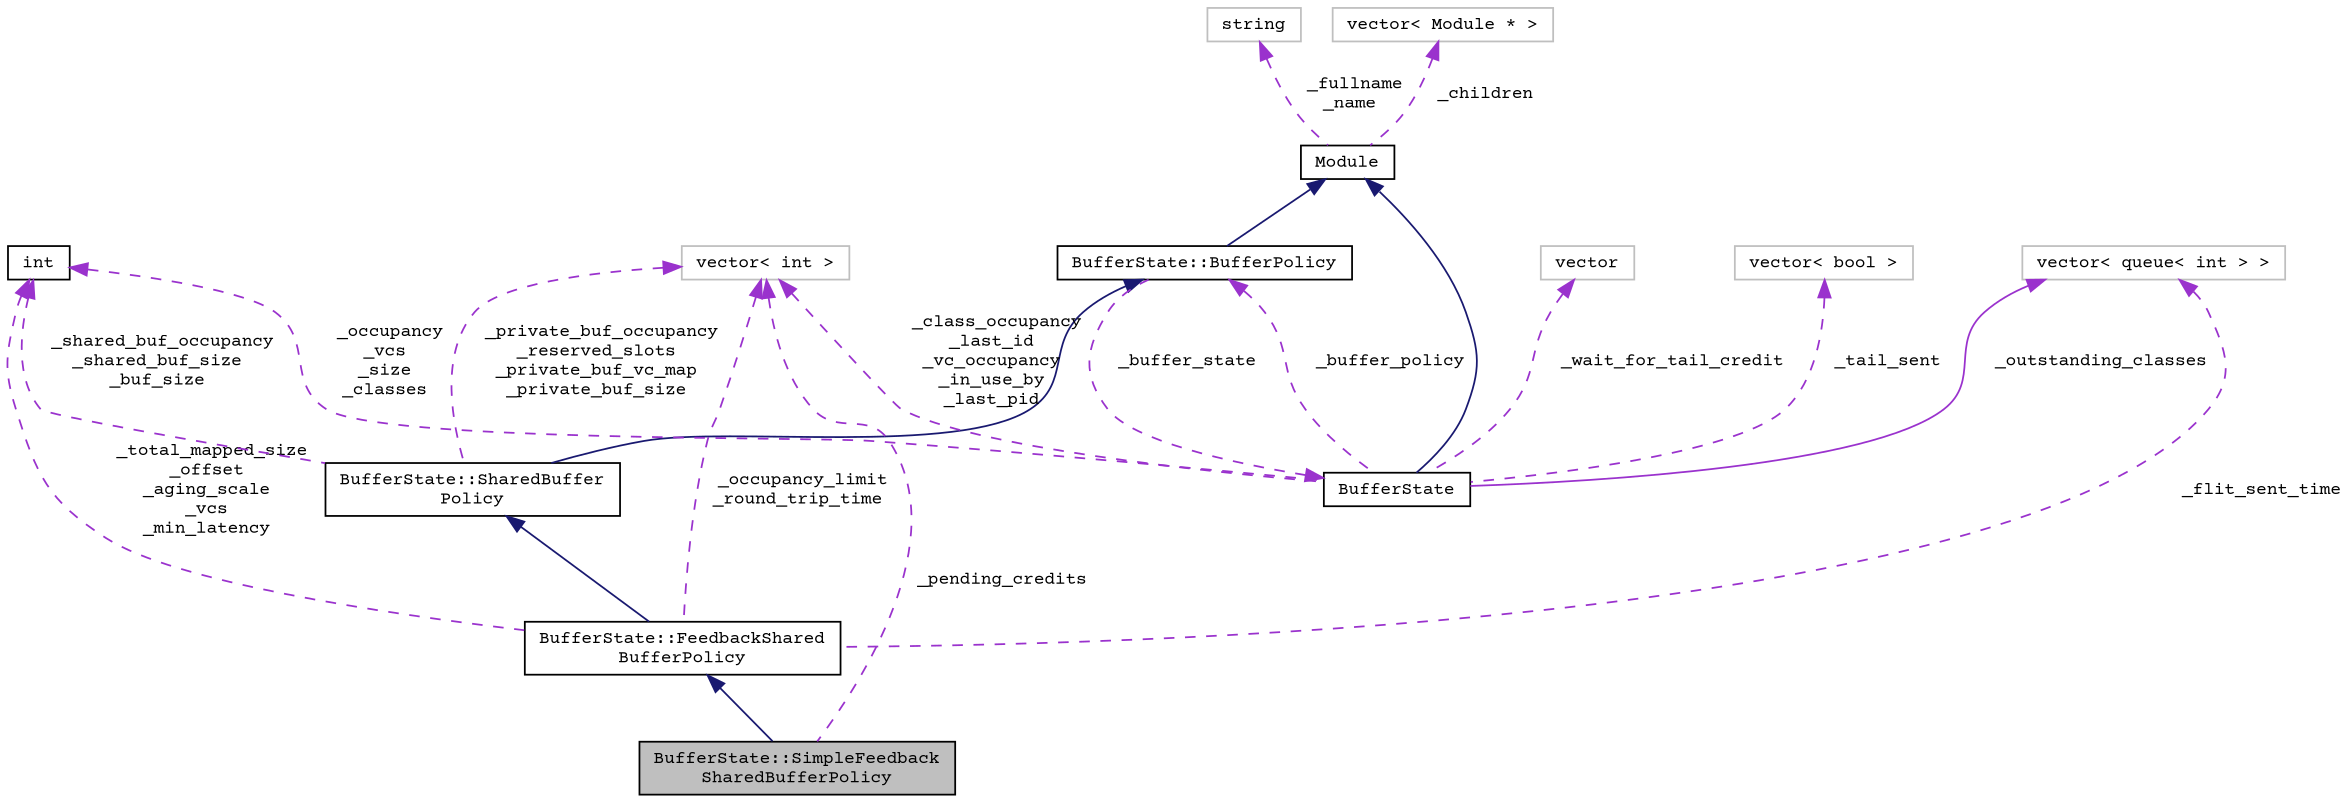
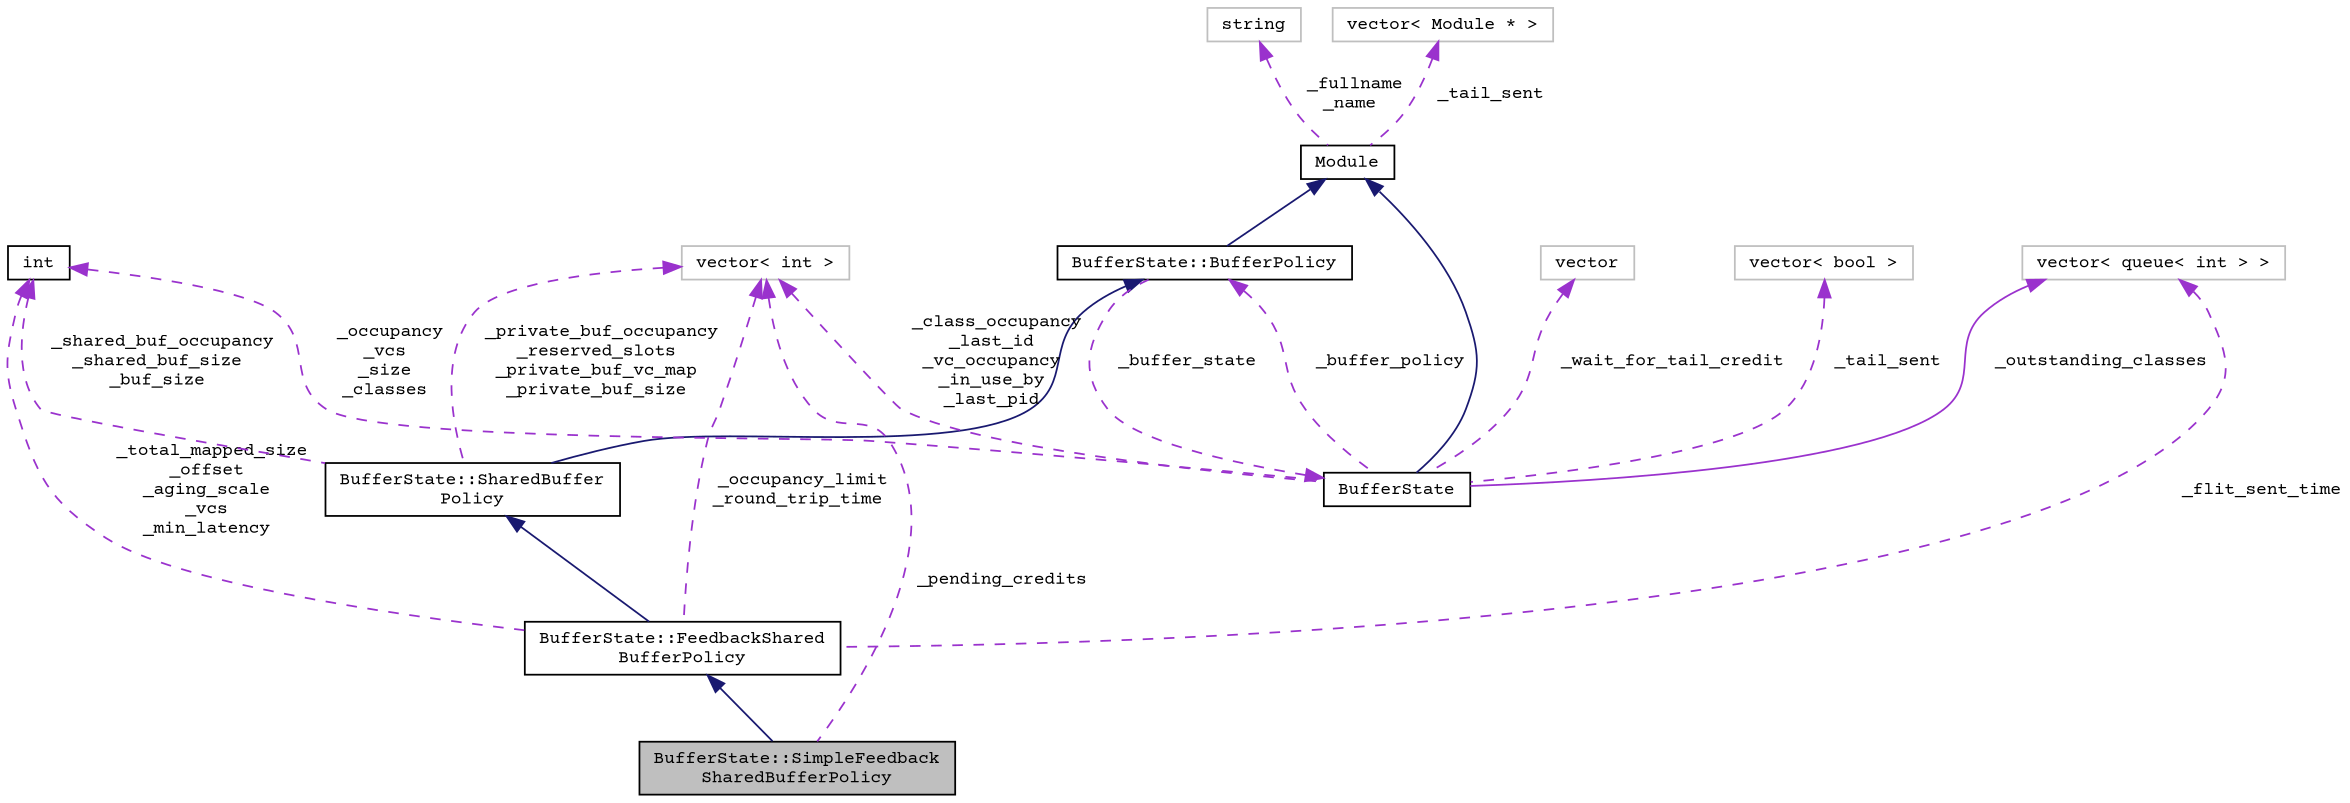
  digraph {
    fontname="Courier Prime"
    node [color=black fontname="Courier Prime" fontsize=10 shape=record]
    edge [color=darkorchid3 dir=back fontname="Courier Prime" fontsize=10 labelfontname=FreeSans labelfontsize=10 style=dashed]
    n1 [fillcolor=grey75 fontcolor=black height=0.2 label="BufferState::SimpleFeedback\lSharedBufferPolicy" style=filled width=0.4]
    n2 [height=0.2 label="BufferState::FeedbackShared\lBufferPolicy" width=0.4]
    n3 [height=0.2 label="BufferState::SharedBuffer\lPolicy" width=0.4]
    n4 [height=0.2 label="BufferState::BufferPolicy" width=0.4]
    n5 [height=0.2 label=BufferState width=0.4]
    n6 [height=0.2 label=Module width=0.4]
    n7 [color=grey75 height=0.2 label=string width=0.4]
    n8 [color=grey75 height=0.2 label="vector\< Module * \>" width=0.4]
    n9 [color=grey75 height=0.2 label="vector\< queue\< int \> \>" width=0.4]
    n10 [height=0.2 label=int width=0.4]
    n11 [color=grey75 height=0.2 label=vector width=0.4]
    n12 [color=grey75 height=0.2 label="vector\< int \>" width=0.4]
    n13 [color=grey75 height=0.2 label="vector\< bool \>" width=0.4]
    n2 -> n1 [color=midnightblue style=solid]
    n3 -> n2 [color=midnightblue style=solid]
    n4 -> n3 [color=midnightblue style=solid]
    n4 -> n5 [label=" _buffer_policy"]
    n5 -> n4 [label=" _buffer_state"]
    n6 -> n4 [color=midnightblue style=solid]
    n6 -> n5 [color=midnightblue style=solid]
    n7 -> n6 [label=" _fullname\n_name"]
-   n8 -> n6 [label=" _children"]
+   n8 -> n6 [label=" _tail_sent"]
    n9 -> n2 [label=" _flit_sent_time"]
    n9 -> n5 [label=" _outstanding_classes" style=solid]
    n10 -> n2 [label=" _total_mapped_size\n_offset\n_aging_scale\n_vcs\n_min_latency"]
    n10 -> n3 [label=" _shared_buf_occupancy\n_shared_buf_size\n_buf_size"]
    n10 -> n5 [label=" _occupancy\n_vcs\n_size\n_classes"]
    n11 -> n5 [label=" _wait_for_tail_credit"]
    n12 -> n1 [label=" _pending_credits"]
    n12 -> n2 [label=" _occupancy_limit\n_round_trip_time"]
    n12 -> n3 [label=" _private_buf_occupancy\n_reserved_slots\n_private_buf_vc_map\n_private_buf_size"]
    n12 -> n5 [label=" _class_occupancy\n_last_id\n_vc_occupancy\n_in_use_by\n_last_pid"]
    n13 -> n5 [label=" _tail_sent"]
  }
